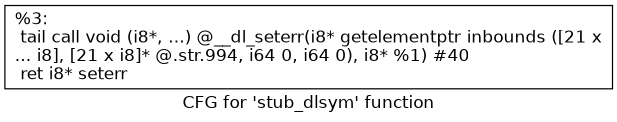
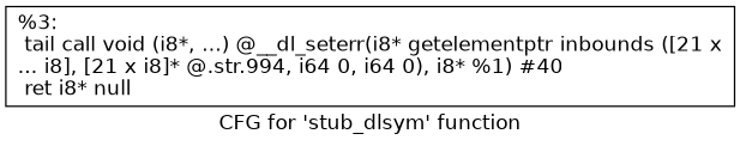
  digraph {
    label="CFG for 'stub_dlsym' function"
    fontname="DejaVu Sans"
-   n1 [label="{%3:\l  tail call void (i8*, ...) @__dl_seterr(i8* getelementptr inbounds ([21 x\l... i8], [21 x i8]* @.str.994, i64 0, i64 0), i8* %1) #40\l  ret i8* seterr\l}" shape=record fontname="DejaVu Sans"]
+   n1 [label="{%3:\l  tail call void (i8*, ...) @__dl_seterr(i8* getelementptr inbounds ([21 x\l... i8], [21 x i8]* @.str.994, i64 0, i64 0), i8* %1) #40\l  ret i8* null\l}" shape=record fontname="DejaVu Sans"]
  }
